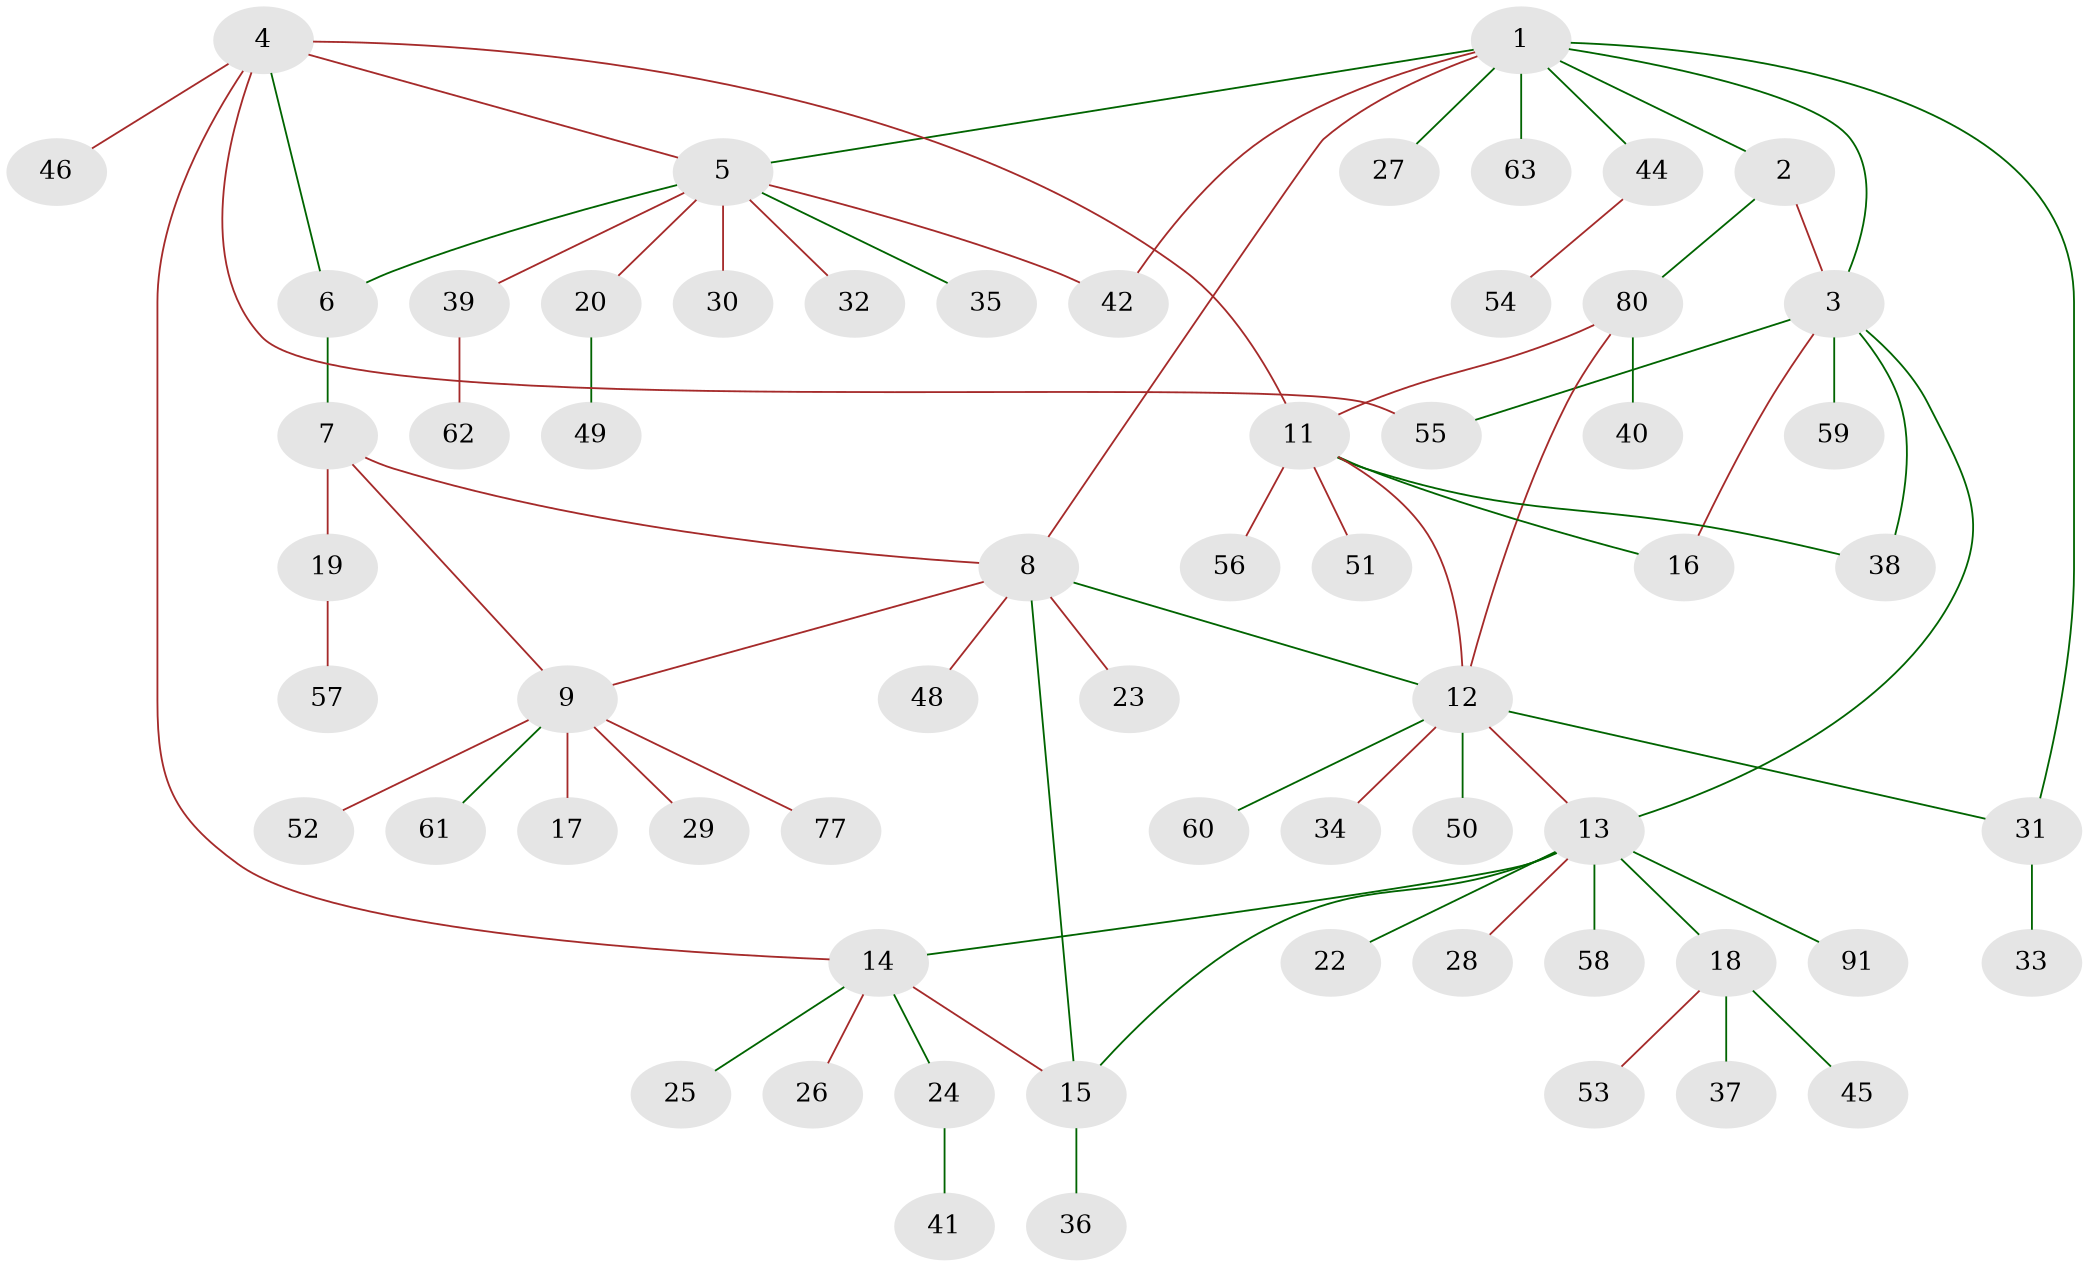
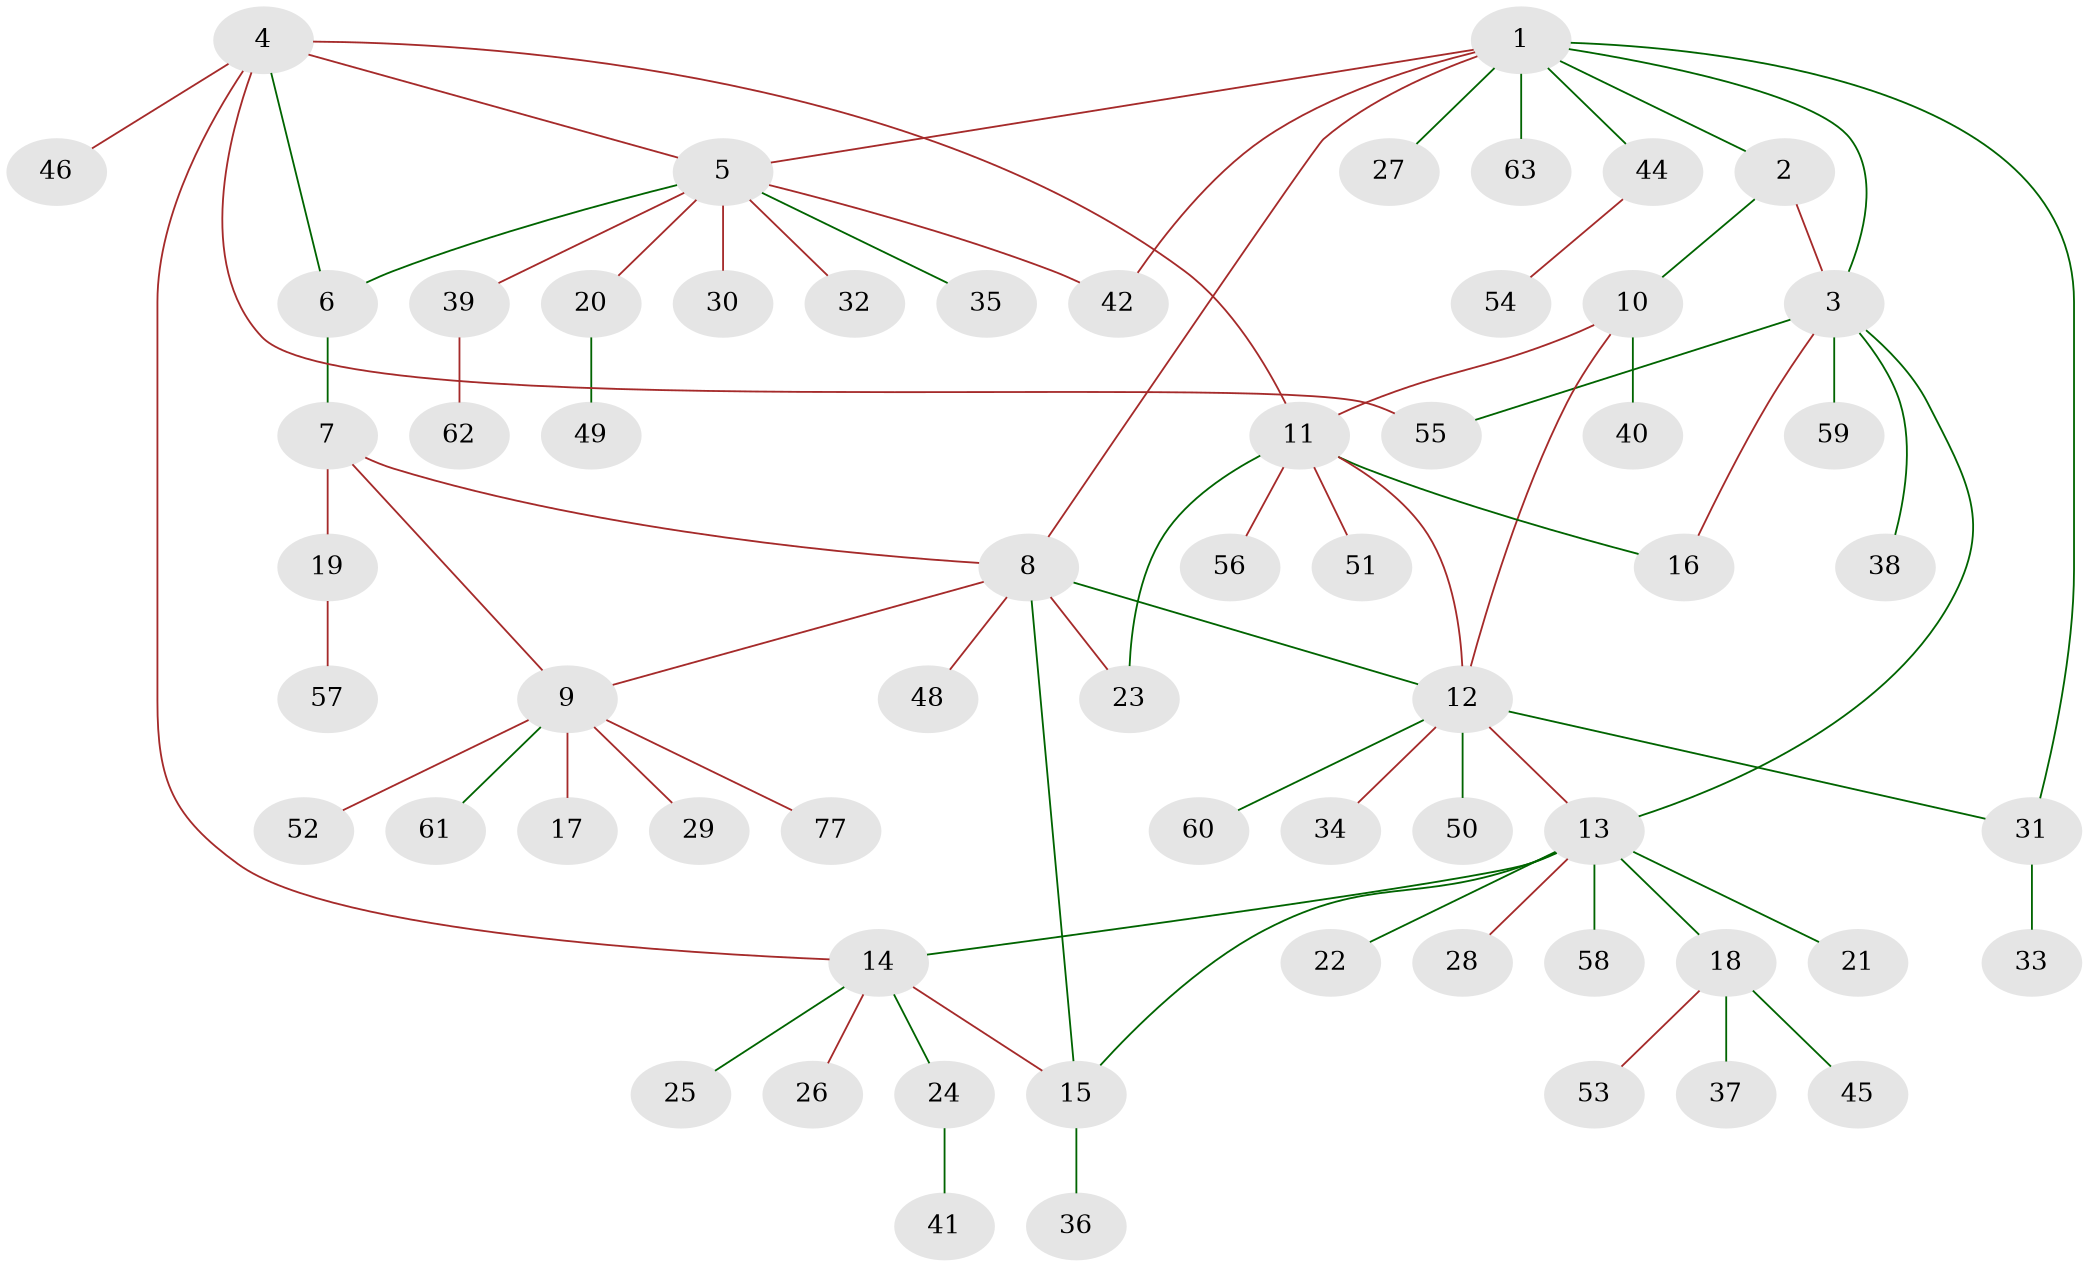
  graph {
    node [color=gray90 style=filled]
    edge [color=brown]
    1
    2
    3
    5
    8
    27
    31
    42
    n9 [label=63]
    44
-   10 [label=80]
+   10
    13
    16
    38
    55
    59
    6
    20
    30
    32
    35
    39
    9
    12
    15
    23
    48
    33
    54
    11
    40
    14
    18
-   21 [label=91]
+   21
    22
    28
    58
    4
    46
    7
    51
    56
    24
    25
    26
    49
    62
    19
    17
    29
    n51 [label=77]
    52
    61
    57
    34
    50
    60
    36
    37
    45
    53
    41
    1 -- 2 [color=darkgreen]
    1 -- 3 [color=darkgreen]
-   1 -- 5 [color=darkgreen]
+   1 -- 5
    1 -- 8
    1 -- 27 [color=darkgreen]
    1 -- 31 [color=darkgreen]
    1 -- 42
    1 -- n9 [color=darkgreen]
    1 -- 44 [color=darkgreen]
    2 -- 3
    2 -- 10 [color=darkgreen]
    3 -- 13 [color=darkgreen]
    3 -- 16
    3 -- 38 [color=darkgreen]
    3 -- 55 [color=darkgreen]
    3 -- 59 [color=darkgreen]
    5 -- 42
    5 -- 6 [color=darkgreen]
    5 -- 20
    5 -- 30
    5 -- 32
    5 -- 35 [color=darkgreen]
    5 -- 39
    8 -- 9
    8 -- 12 [color=darkgreen]
    8 -- 15 [color=darkgreen]
    8 -- 23
    8 -- 48
    31 -- 33 [color=darkgreen]
    44 -- 54
    10 -- 12
    10 -- 11
    10 -- 40 [color=darkgreen]
    13 -- 15 [color=darkgreen]
    13 -- 14 [color=darkgreen]
    13 -- 18 [color=darkgreen]
    13 -- 21 [color=darkgreen]
    13 -- 22 [color=darkgreen]
    13 -- 28
    13 -- 58 [color=darkgreen]
    6 -- 7 [color=darkgreen]
    20 -- 49 [color=darkgreen]
    39 -- 62
    9 -- 17
    9 -- 29
    9 -- n51
    9 -- 52
    9 -- 61 [color=darkgreen]
    12 -- 31 [color=darkgreen]
    12 -- 13
    12 -- 34
    12 -- 50 [color=darkgreen]
    12 -- 60 [color=darkgreen]
    15 -- 36 [color=darkgreen]
    11 -- 16 [color=darkgreen]
-   11 -- 38 [color=darkgreen]
+   11 -- 23 [color=darkgreen]
    11 -- 12
    11 -- 51
    11 -- 56
    14 -- 15
    14 -- 24 [color=darkgreen]
    14 -- 25 [color=darkgreen]
    14 -- 26
    18 -- 37 [color=darkgreen]
    18 -- 45 [color=darkgreen]
    18 -- 53
    4 -- 5
    4 -- 55
    4 -- 6 [color=darkgreen]
    4 -- 11
    4 -- 14
    4 -- 46
    7 -- 8
    7 -- 9
    7 -- 19
    24 -- 41 [color=darkgreen]
    19 -- 57
  }
